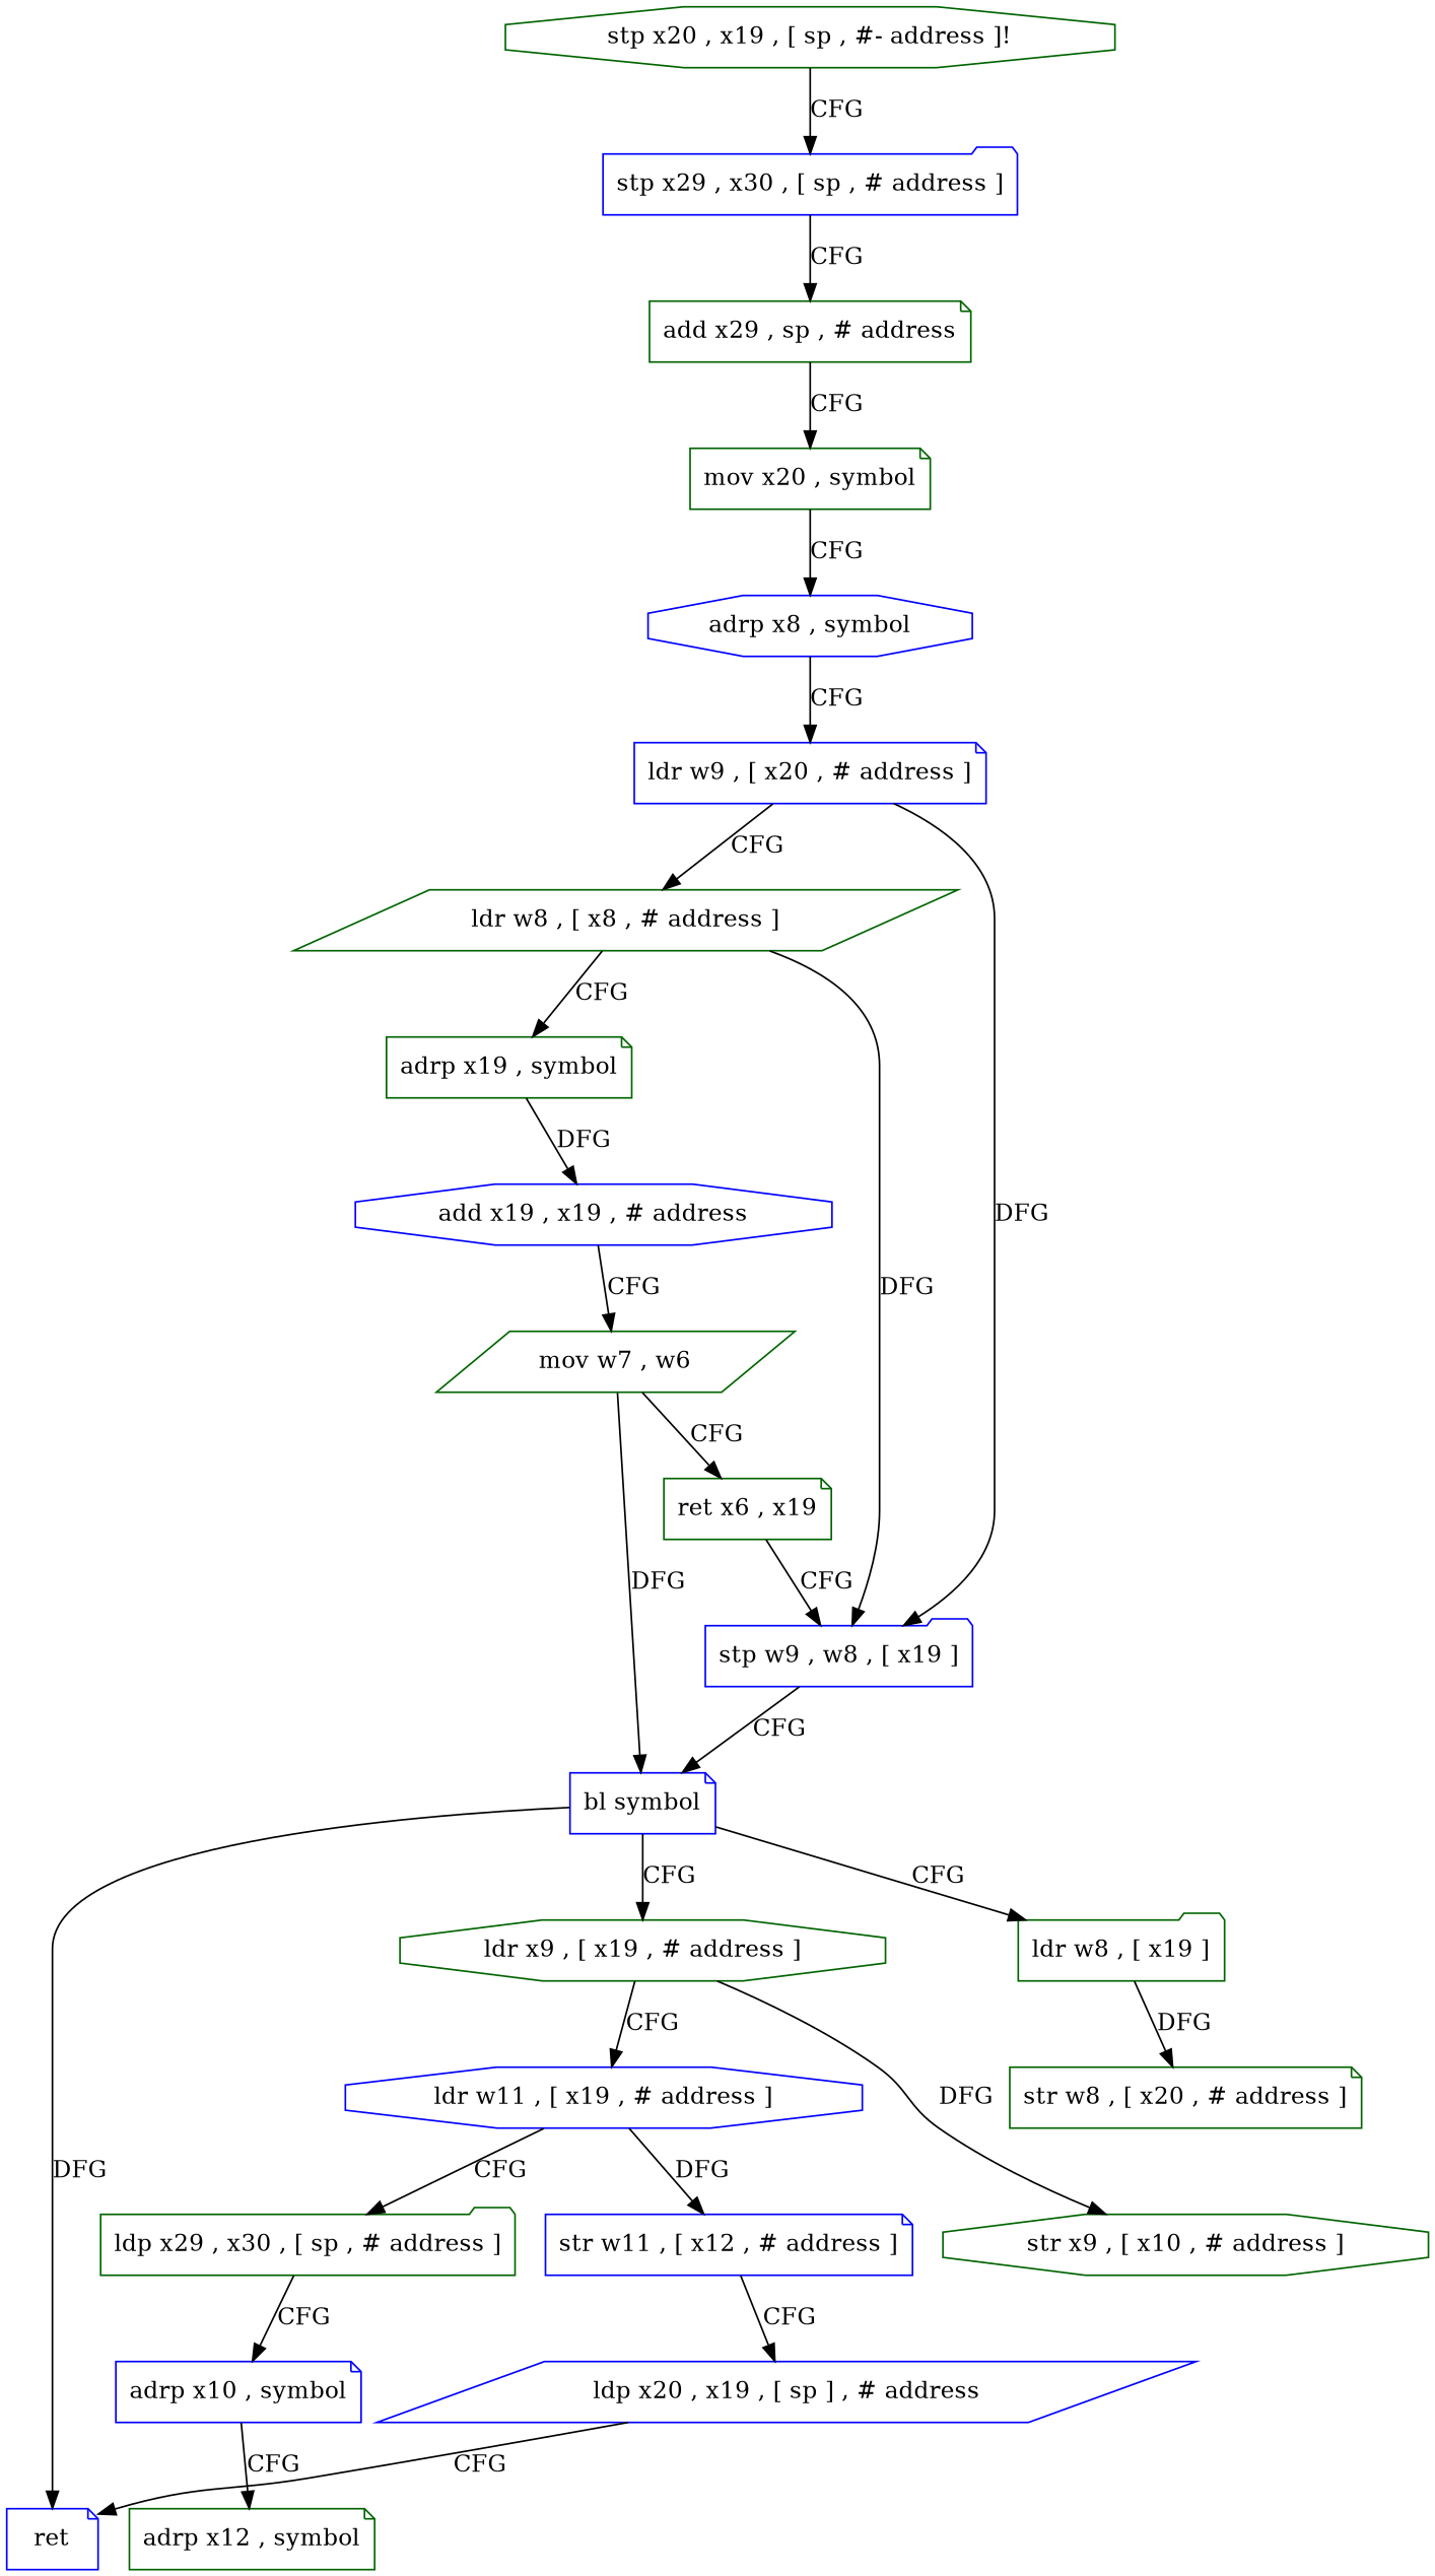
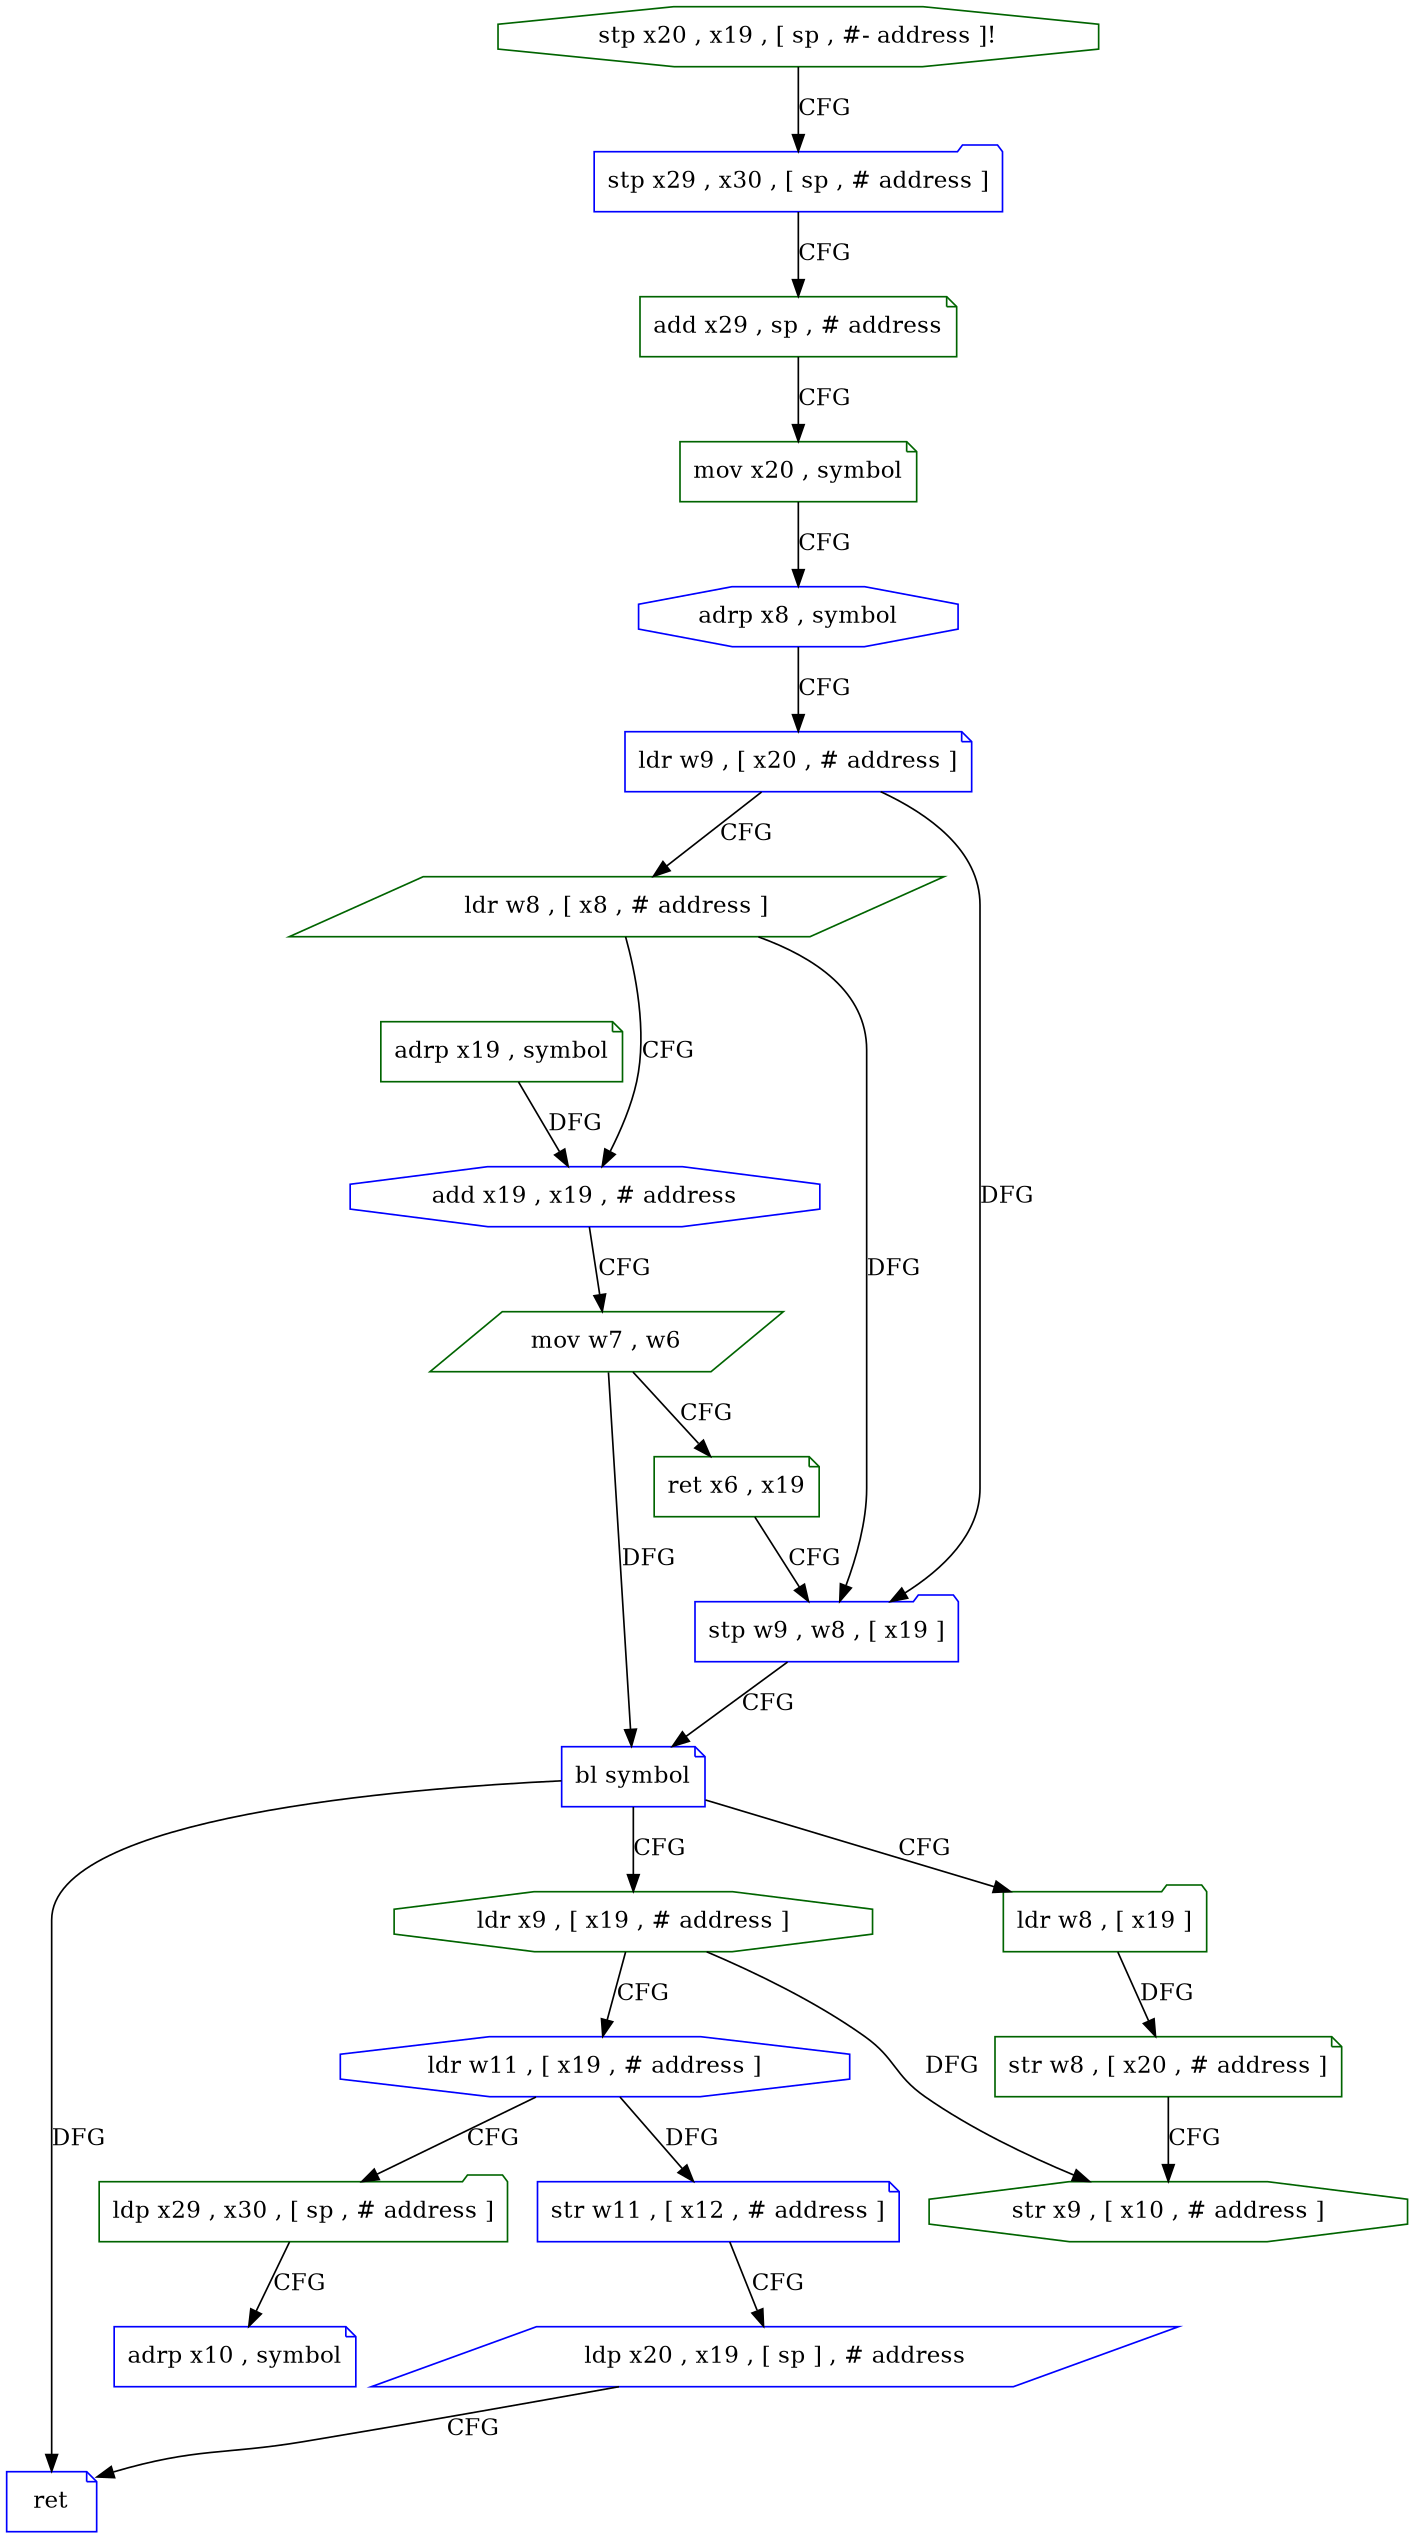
  digraph {
    node [color=darkgreen shape=note]
    n1 [label="stp x20 , x19 , [ sp , #- address ]!" shape=octagon]
    n2 [color=blue label="stp x29 , x30 , [ sp , # address ]" shape=folder]
    n3 [label="add x29 , sp , # address"]
    n4 [label="mov x20 , symbol"]
    n5 [color=blue label="adrp x8 , symbol" shape=octagon]
    n6 [color=blue label="ldr w9 , [ x20 , # address ]"]
    n7 [label="ldr w8 , [ x8 , # address ]" shape=parallelogram]
    n8 [color=blue label="stp w9 , w8 , [ x19 ]" shape=folder]
    n9 [label="adrp x19 , symbol"]
    n10 [color=blue label="bl symbol"]
    n11 [color=blue label="add x19 , x19 , # address" shape=octagon]
    n12 [label="mov w7 , w6" shape=parallelogram]
    n13 [label="ret x6 , x19"]
    n14 [label="ldr w8 , [ x19 ]" shape=folder]
    n15 [color=blue label=ret]
    n16 [label="ldr x9 , [ x19 , # address ]" shape=octagon]
    n17 [label="str w8 , [ x20 , # address ]"]
    n18 [color=blue label="ldr w11 , [ x19 , # address ]" shape=octagon]
    n19 [label="str x9 , [ x10 , # address ]" shape=octagon]
    n20 [label="ldp x29 , x30 , [ sp , # address ]" shape=folder]
    n21 [color=blue label="str w11 , [ x12 , # address ]"]
    n22 [color=blue label="adrp x10 , symbol"]
    n23 [color=blue label="ldp x20 , x19 , [ sp ] , # address" shape=parallelogram]
-   n24 [label="adrp x12 , symbol"]
    n1 -> n2 [label=CFG]
    n2 -> n3 [label=CFG]
    n3 -> n4 [label=CFG]
    n4 -> n5 [label=CFG]
    n5 -> n6 [label=CFG]
    n6 -> n7 [label=CFG]
    n6 -> n8 [label=DFG]
    n7 -> n8 [label=DFG]
-   n7 -> n9 [label=CFG]
+   n7 -> n11 [label=CFG]
    n8 -> n10 [label=CFG]
    n9 -> n11 [label=DFG]
    n10 -> n14 [label=CFG]
    n10 -> n15 [label=DFG]
    n10 -> n16 [label=CFG]
    n11 -> n12 [label=CFG]
    n12 -> n10 [label=DFG]
    n12 -> n13 [label=CFG]
    n13 -> n8 [label=CFG]
    n14 -> n17 [label=DFG]
    n16 -> n18 [label=CFG]
    n16 -> n19 [label=DFG]
+   n17 -> n19 [label=CFG]
    n18 -> n20 [label=CFG]
    n18 -> n21 [label=DFG]
    n20 -> n22 [label=CFG]
    n21 -> n23 [label=CFG]
-   n22 -> n24 [label=CFG]
    n23 -> n15 [label=CFG]
  }
